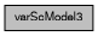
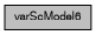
  digraph {
-   n1 [color=black fillcolor=grey75 fontcolor=black fontname=FreeSans fontsize=10 height=0.2 label=varScModel3 shape=record style=filled width=0.4]
+   n1 [color=black fillcolor=grey75 fontcolor=black fontname=FreeSans fontsize=10 height=0.2 label=varScModel6 shape=record style=filled width=0.4]
  }
